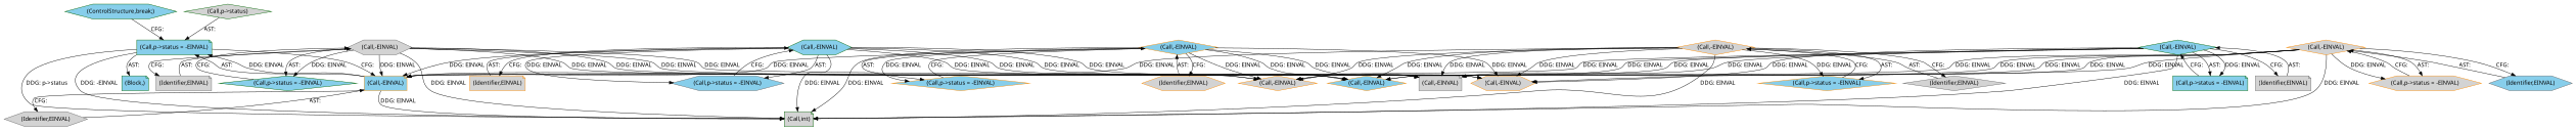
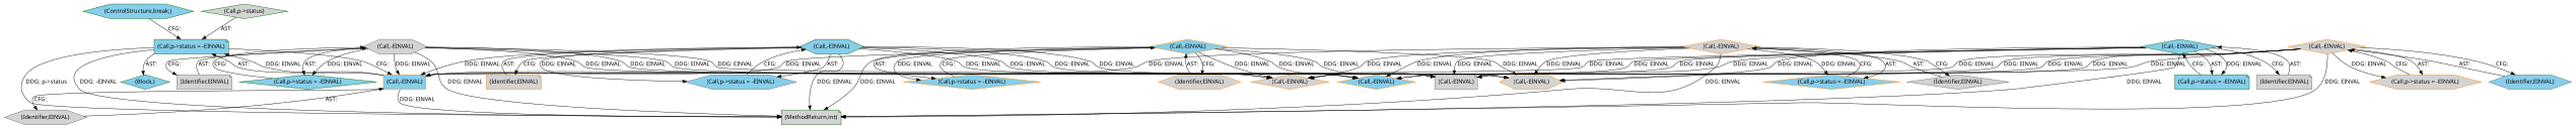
  digraph {
    fontname="Noto Sans"
    node [color=darkorange fillcolor=lightgrey fontname="Noto Sans" shape=diamond style=filled]
    edge [fontname="Noto Sans"]
    n1 [color=darkgreen fillcolor=skyblue label="(Call,p->status = -EINVAL)" shape=note]
    n2 [fillcolor=skyblue label="(Call,-EINVAL)" shape=note]
-   n3 [color=darkgreen fillcolor=skyblue label="(Block,)" shape=note]
-   n4 [color=darkgreen label="(Call,int)" shape=note]
+   n3 [color=darkgreen fillcolor=skyblue label="(Block,)"]
+   n4 [color=darkgreen label="(MethodReturn,int)" shape=note]
    n5 [color=gray40 label="(Identifier,EINVAL)" shape=hexagon]
    n6 [label="(Call,-EINVAL)"]
    n7 [fillcolor=skyblue label="(Call,-EINVAL)"]
    n8 [label="(Call,-EINVAL)" shape=hexagon]
    n9 [color=gray40 label="(Call,-EINVAL)" shape=note]
    n10 [label="(Call,p->status = -EINVAL)" shape=hexagon]
    n11 [color=gray40 fillcolor=skyblue label="(Identifier,EINVAL)" shape=hexagon]
    n12 [label="(Call,-EINVAL)"]
    n13 [color=darkgreen fillcolor=skyblue label="(Call,-EINVAL)"]
    n14 [color=darkgreen fillcolor=skyblue label="(Call,p->status = -EINVAL)" shape=note]
    n15 [color=gray40 label="(Identifier,EINVAL)" shape=note]
    n16 [label="(Call,-EINVAL)"]
    n17 [fillcolor=skyblue label="(Call,p->status = -EINVAL)"]
    n18 [color=gray40 label="(Identifier,EINVAL)"]
    n19 [fillcolor=skyblue label="(Call,-EINVAL)"]
    n20 [fillcolor=skyblue label="(Call,p->status = -EINVAL)"]
    n21 [label="(Identifier,EINVAL)" shape=hexagon]
    n22 [color=gray40 label="(Call,-EINVAL)" shape=hexagon]
    n23 [color=gray40 label="(Identifier,EINVAL)" shape=note]
    n24 [color=darkgreen fillcolor=skyblue label="(Call,p->status = -EINVAL)"]
    n25 [color=darkgreen fillcolor=skyblue label="(Call,-EINVAL)" shape=hexagon]
    n26 [label="(Identifier,EINVAL)" shape=note]
    n27 [color=gray40 fillcolor=skyblue label="(Call,p->status = -EINVAL)" shape=hexagon]
    n28 [color=darkgreen fillcolor=skyblue label="(ControlStructure,break;)" shape=hexagon]
    n29 [color=darkgreen label="(Call,p->status)"]
    n1 -> n2 [label="CFG: "]
    n1 -> n3 [label="AST: "]
    n1 -> n4 [label="DDG: p->status"]
    n1 -> n4 [label="DDG: -EINVAL"]
    n2 -> n1 [label="AST: "]
    n2 -> n1 [label="DDG: EINVAL"]
    n2 -> n4 [label="DDG: EINVAL"]
    n2 -> n5 [label="CFG: "]
    n5 -> n2 [label="AST: "]
    n6 -> n2 [label="DDG: EINVAL"]
    n6 -> n4 [label="DDG: EINVAL"]
    n6 -> n7 [label="DDG: EINVAL"]
    n6 -> n8 [label="DDG: EINVAL"]
    n6 -> n9 [label="DDG: EINVAL"]
    n6 -> n10 [label="AST: "]
    n6 -> n10 [label="DDG: EINVAL"]
    n6 -> n11 [label="CFG: "]
    n6 -> n12 [label="DDG: EINVAL"]
    n10 -> n6 [label="CFG: "]
    n11 -> n6 [label="AST: "]
    n13 -> n2 [label="DDG: EINVAL"]
    n13 -> n4 [label="DDG: EINVAL"]
    n13 -> n7 [label="DDG: EINVAL"]
    n13 -> n8 [label="DDG: EINVAL"]
    n13 -> n9 [label="DDG: EINVAL"]
    n13 -> n12 [label="DDG: EINVAL"]
    n13 -> n14 [label="AST: "]
    n13 -> n14 [label="DDG: EINVAL"]
    n13 -> n15 [label="CFG: "]
    n14 -> n13 [label="CFG: "]
    n15 -> n13 [label="AST: "]
    n16 -> n2 [label="DDG: EINVAL"]
    n16 -> n4 [label="DDG: EINVAL"]
    n16 -> n7 [label="DDG: EINVAL"]
    n16 -> n8 [label="DDG: EINVAL"]
    n16 -> n9 [label="DDG: EINVAL"]
    n16 -> n12 [label="DDG: EINVAL"]
    n16 -> n17 [label="AST: "]
    n16 -> n17 [label="DDG: EINVAL"]
    n16 -> n18 [label="CFG: "]
    n17 -> n16 [label="CFG: "]
    n18 -> n16 [label="AST: "]
    n19 -> n2 [label="DDG: EINVAL"]
    n19 -> n4 [label="DDG: EINVAL"]
    n19 -> n7 [label="DDG: EINVAL"]
    n19 -> n8 [label="DDG: EINVAL"]
    n19 -> n9 [label="DDG: EINVAL"]
    n19 -> n12 [label="DDG: EINVAL"]
    n19 -> n20 [label="AST: "]
    n19 -> n20 [label="DDG: EINVAL"]
    n19 -> n21 [label="CFG: "]
    n20 -> n19 [label="CFG: "]
    n21 -> n19 [label="AST: "]
    n22 -> n2 [label="DDG: EINVAL"]
    n22 -> n4 [label="DDG: EINVAL"]
    n22 -> n7 [label="DDG: EINVAL"]
    n22 -> n8 [label="DDG: EINVAL"]
    n22 -> n9 [label="DDG: EINVAL"]
    n22 -> n12 [label="DDG: EINVAL"]
    n22 -> n23 [label="CFG: "]
    n22 -> n24 [label="AST: "]
    n22 -> n24 [label="DDG: EINVAL"]
    n23 -> n22 [label="AST: "]
    n24 -> n22 [label="CFG: "]
    n25 -> n2 [label="DDG: EINVAL"]
    n25 -> n4 [label="DDG: EINVAL"]
    n25 -> n7 [label="DDG: EINVAL"]
    n25 -> n8 [label="DDG: EINVAL"]
    n25 -> n9 [label="DDG: EINVAL"]
    n25 -> n12 [label="DDG: EINVAL"]
    n25 -> n26 [label="CFG: "]
    n25 -> n27 [label="AST: "]
    n25 -> n27 [label="DDG: EINVAL"]
    n26 -> n25 [label="AST: "]
    n27 -> n25 [label="CFG: "]
    n28 -> n1 [label="CFG: "]
    n29 -> n1 [label="AST: "]
  }
